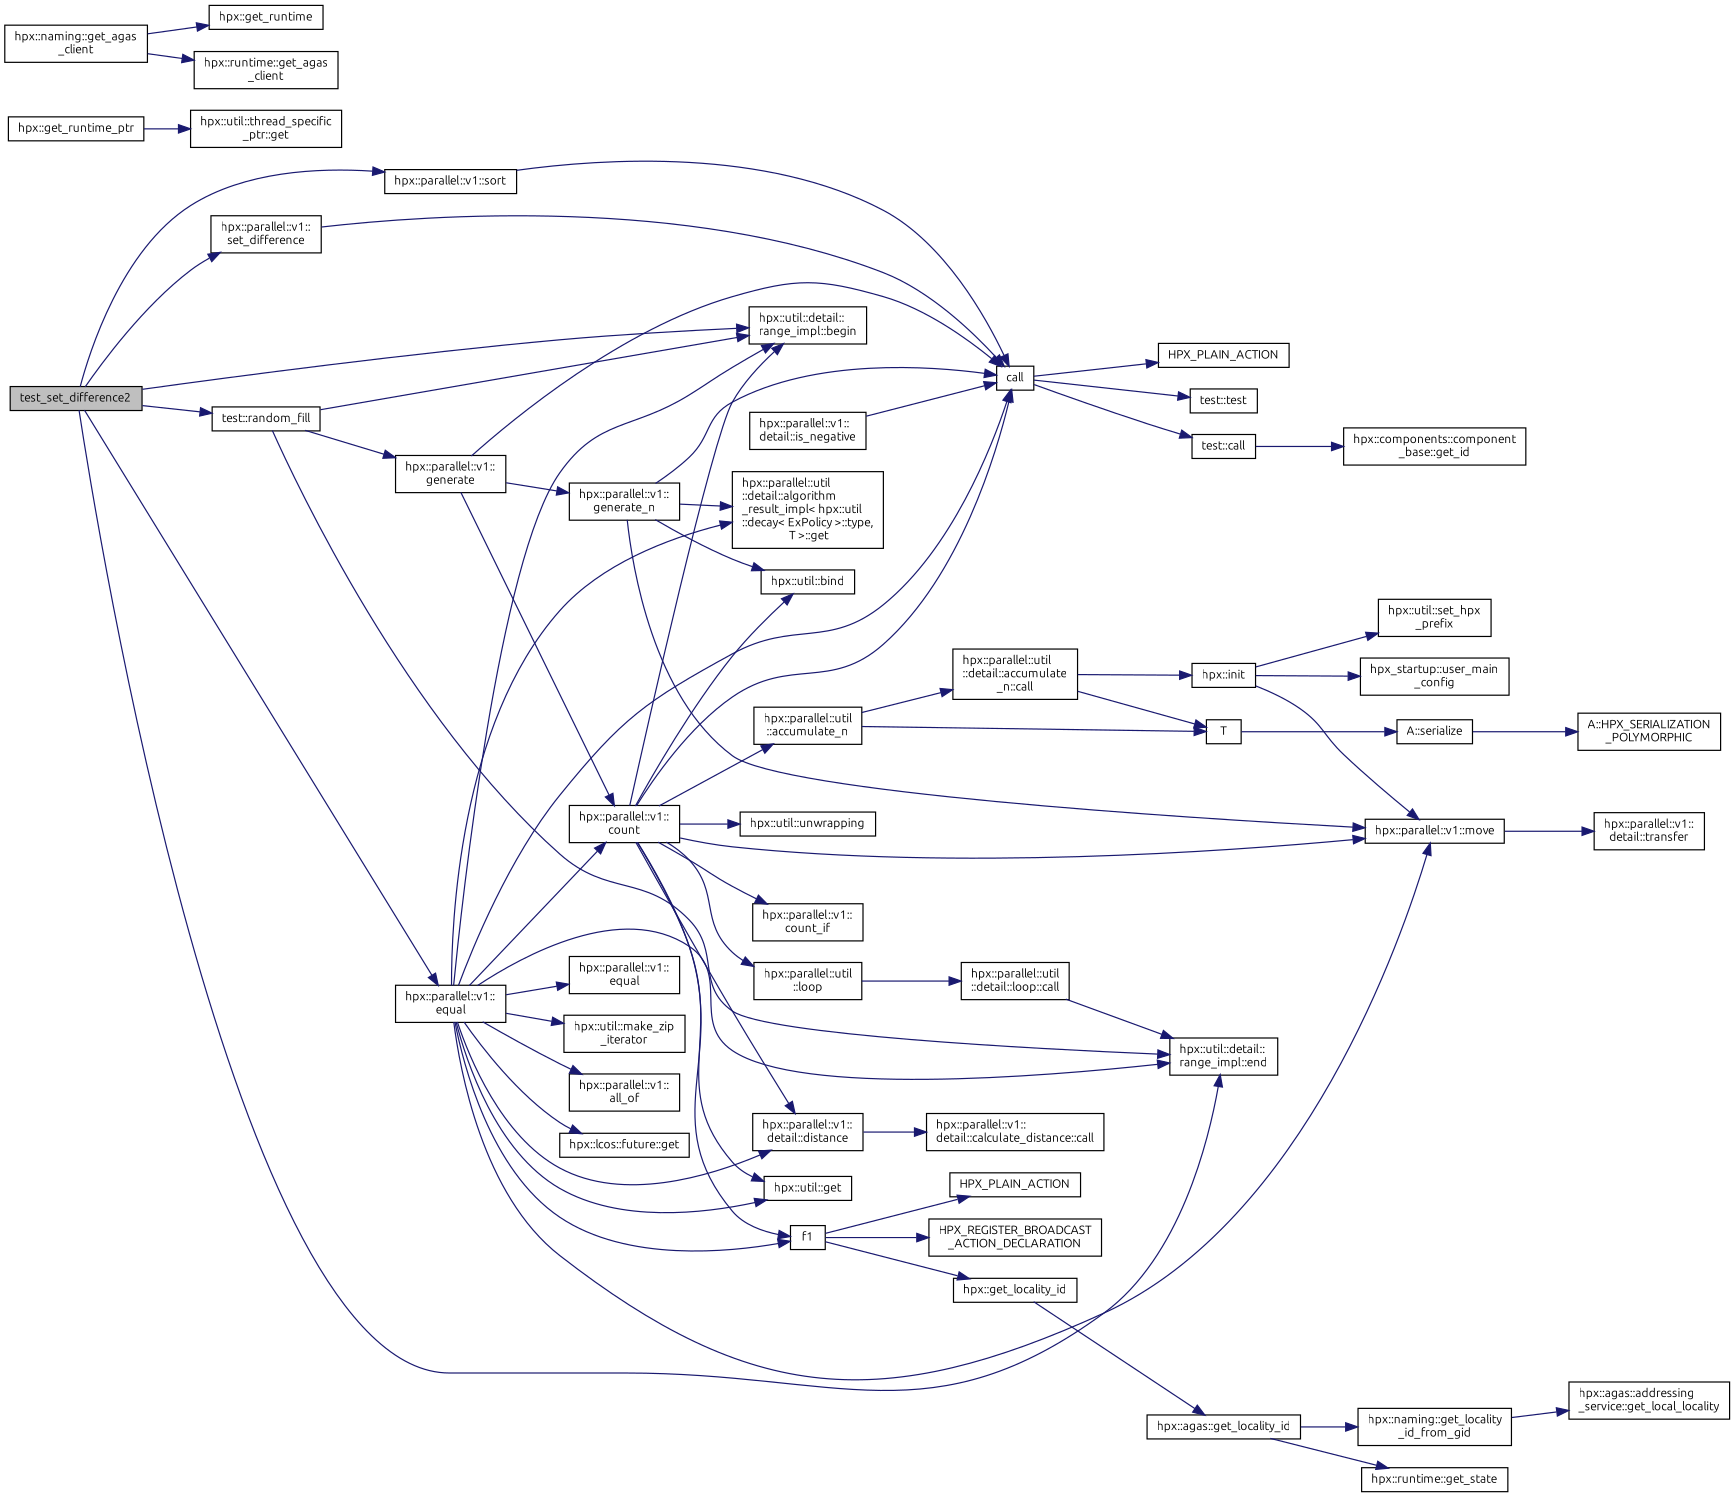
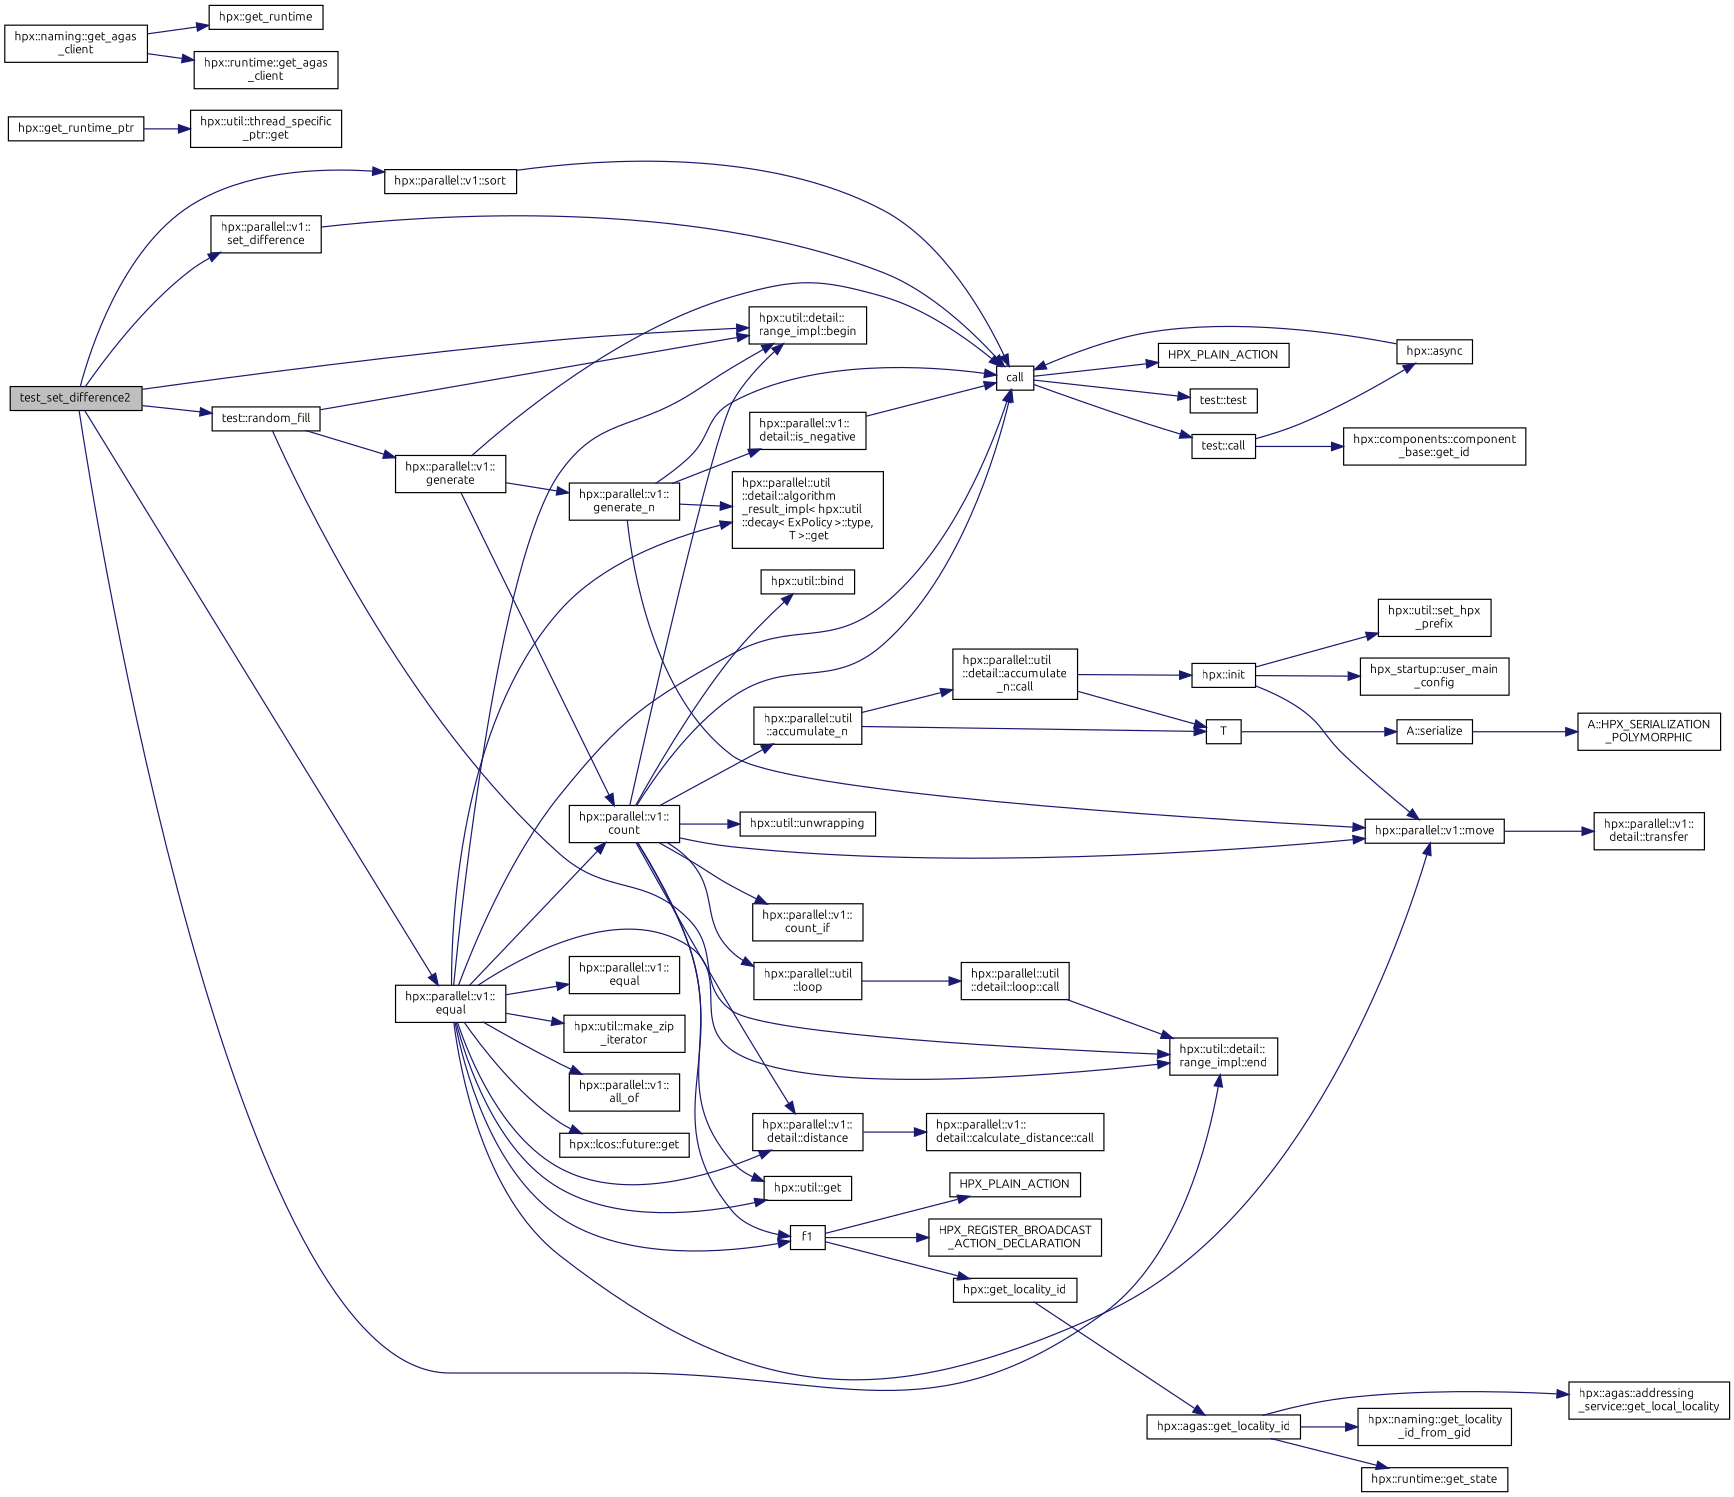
  digraph {
    fontname=Ubuntu
    rankdir=LR
    node [color=black fillcolor=white fontname=Ubuntu fontsize=10 shape=record style=filled]
    edge [color=midnightblue fontname=Ubuntu fontsize=10 labelfontname=Helvetica labelfontsize=10 style=solid]
    n1 [fillcolor=grey75 fontcolor=black height=0.2 label=test_set_difference2 width=0.4]
    n2 [height=0.2 label="test::random_fill" width=0.4]
    n3 [height=0.2 label="hpx::util::detail::\lrange_impl::end" width=0.4]
    n4 [height=0.2 label="hpx::util::detail::\lrange_impl::begin" width=0.4]
    n5 [height=0.2 label="hpx::parallel::v1::sort" width=0.4]
    n6 [height=0.2 label="hpx::parallel::v1::\lset_difference" width=0.4]
    n7 [height=0.2 label="hpx::parallel::v1::\lequal" width=0.4]
    n8 [height=0.2 label="hpx::parallel::v1::\lgenerate" width=0.4]
    n9 [height=0.2 label=call width=0.4]
    n10 [height=0.2 label="hpx::parallel::v1::\lcount" width=0.4]
    n11 [height=0.2 label="hpx::parallel::util\l::detail::algorithm\l_result_impl\< hpx::util\l::decay\< ExPolicy \>::type,\l T \>::get" width=0.4]
    n12 [height=0.2 label="hpx::parallel::v1::move" width=0.4]
    n13 [height=0.2 label=f1 width=0.4]
    n14 [height=0.2 label="hpx::util::get" width=0.4]
    n15 [height=0.2 label="hpx::parallel::v1::\ldetail::distance" width=0.4]
    n16 [height=0.2 label="hpx::parallel::v1::\lequal" width=0.4]
    n17 [height=0.2 label="hpx::util::make_zip\l_iterator" width=0.4]
    n18 [height=0.2 label="hpx::parallel::v1::\lall_of" width=0.4]
    n19 [height=0.2 label="hpx::lcos::future::get" width=0.4]
    n20 [height=0.2 label="hpx::parallel::v1::\lgenerate_n" width=0.4]
    n21 [height=0.2 label="hpx::parallel::v1::\ldetail::is_negative" width=0.4]
    n22 [height=0.2 label="test::test" width=0.4]
    n23 [height=0.2 label=HPX_PLAIN_ACTION width=0.4]
    n24 [height=0.2 label="test::call" width=0.4]
    n25 [height=0.2 label="hpx::parallel::v1::\lcount_if" width=0.4]
    n26 [height=0.2 label="hpx::parallel::util\l::loop" width=0.4]
    n27 [height=0.2 label="hpx::util::bind" width=0.4]
    n28 [height=0.2 label="hpx::util::unwrapping" width=0.4]
    n29 [height=0.2 label="hpx::parallel::util\l::accumulate_n" width=0.4]
    n30 [height=0.2 label="hpx::parallel::v1::\ldetail::transfer" width=0.4]
+   n31 [height=0.2 label="hpx::async" width=0.4]
    n32 [height=0.2 label="hpx::components::component\l_base::get_id" width=0.4]
    n33 [height=0.2 label="hpx::get_locality_id" width=0.4]
    n34 [height=0.2 label=HPX_PLAIN_ACTION width=0.4]
    n35 [height=0.2 label="HPX_REGISTER_BROADCAST\l_ACTION_DECLARATION" width=0.4]
    n36 [height=0.2 label="hpx::parallel::util\l::detail::loop::call" width=0.4]
    n37 [height=0.2 label="hpx::parallel::v1::\ldetail::calculate_distance::call" width=0.4]
    n38 [height=0.2 label="hpx::parallel::util\l::detail::accumulate\l_n::call" width=0.4]
    n39 [height=0.2 label=T width=0.4]
    n40 [height=0.2 label="hpx::agas::get_locality_id" width=0.4]
    n41 [height=0.2 label="hpx::runtime::get_state" width=0.4]
    n42 [height=0.2 label="hpx::agas::addressing\l_service::get_local_locality" width=0.4]
    n43 [height=0.2 label="hpx::naming::get_locality\l_id_from_gid" width=0.4]
    n44 [height=0.2 label="hpx::get_runtime_ptr" width=0.4]
    n45 [height=0.2 label="hpx::util::thread_specific\l_ptr::get" width=0.4]
    n46 [height=0.2 label="hpx::naming::get_agas\l_client" width=0.4]
    n47 [height=0.2 label="hpx::get_runtime" width=0.4]
    n48 [height=0.2 label="hpx::runtime::get_agas\l_client" width=0.4]
    n49 [height=0.2 label="hpx::init" width=0.4]
    n50 [height=0.2 label="A::serialize" width=0.4]
    n51 [height=0.2 label="hpx::util::set_hpx\l_prefix" width=0.4]
    n52 [height=0.2 label="hpx_startup::user_main\l_config" width=0.4]
    n53 [height=0.2 label="A::HPX_SERIALIZATION\l_POLYMORPHIC" width=0.4]
    n1 -> n2
    n1 -> n3
    n1 -> n4
    n1 -> n5
    n1 -> n6
    n1 -> n7
    n2 -> n3
    n2 -> n4
    n2 -> n8
    n5 -> n9
    n6 -> n9
    n7 -> n3
    n7 -> n4
    n7 -> n9
    n7 -> n10
    n7 -> n11
    n7 -> n12
    n7 -> n13
    n7 -> n14
    n7 -> n15
    n7 -> n16
    n7 -> n17
    n7 -> n18
    n7 -> n19
    n8 -> n9
    n8 -> n10
    n8 -> n20
    n9 -> n22
    n9 -> n23
    n9 -> n24
    n10 -> n4
    n10 -> n9
    n10 -> n12
    n10 -> n13
    n10 -> n14
    n10 -> n15
    n10 -> n25
    n10 -> n26
    n10 -> n27
    n10 -> n28
    n10 -> n29
    n12 -> n30
    n13 -> n33
    n13 -> n34
    n13 -> n35
    n15 -> n37
    n20 -> n9
    n20 -> n11
    n20 -> n12
-   n20 -> n27
+   n20 -> n21
    n21 -> n9
+   n24 -> n31
    n24 -> n32
    n26 -> n36
    n29 -> n38
    n29 -> n39
+   n31 -> n9
    n33 -> n40
    n36 -> n3
    n38 -> n39
    n38 -> n49
    n39 -> n50
    n40 -> n41
-   n43 -> n42
+   n40 -> n42
    n40 -> n43
    n44 -> n45
    n46 -> n47
    n46 -> n48
    n49 -> n12
    n49 -> n51
    n49 -> n52
    n50 -> n53
  }
